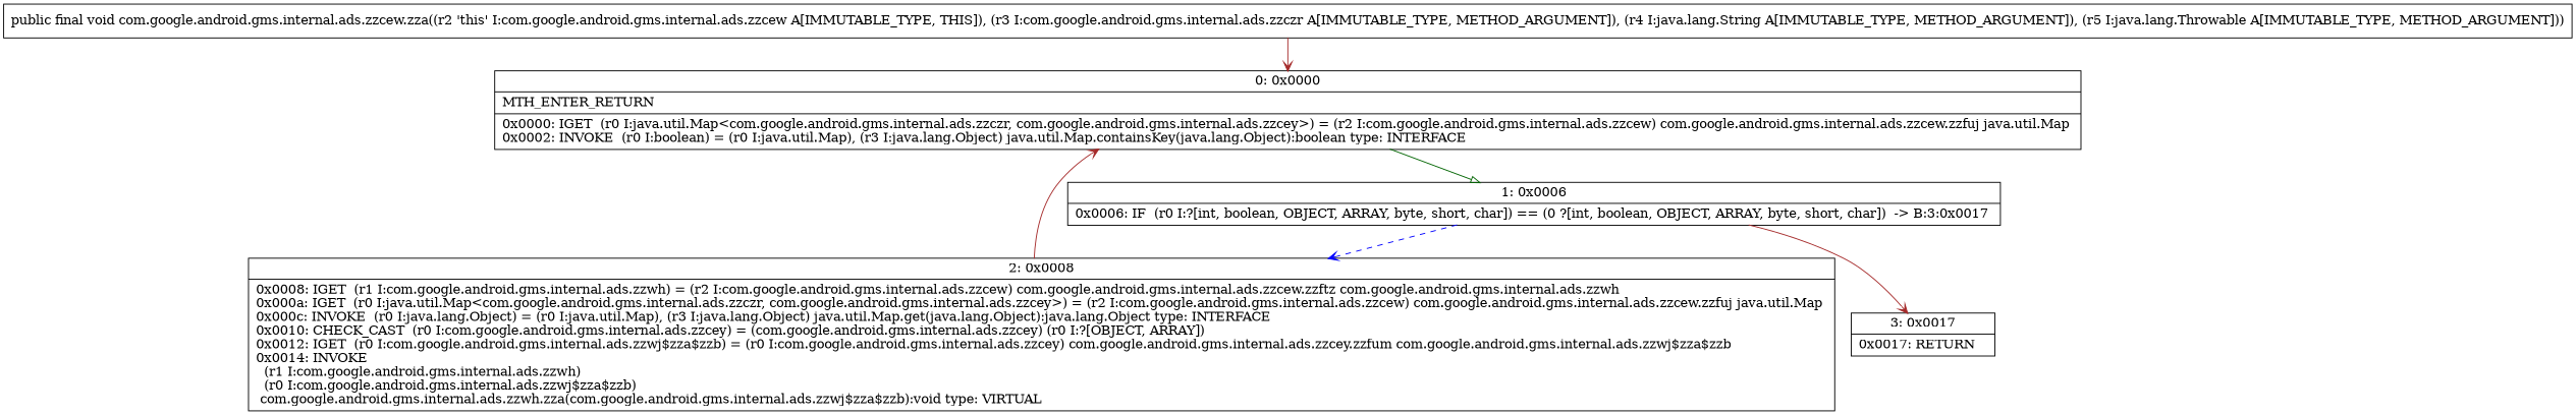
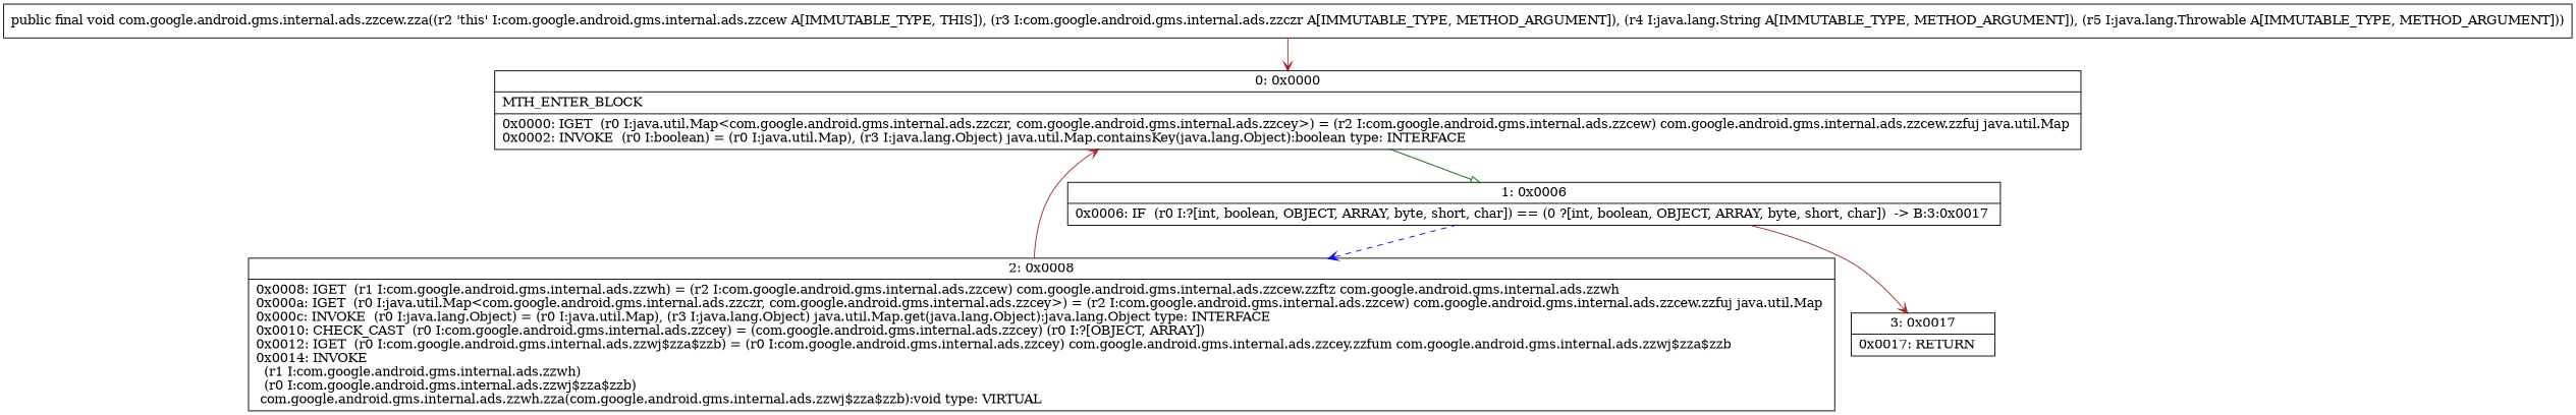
  digraph {
    node [shape=record]
    edge [arrowhead=vee color=brown]
-   n1 [label="{0\:\ 0x0000|MTH_ENTER_RETURN\l|0x0000: IGET  (r0 I:java.util.Map\<com.google.android.gms.internal.ads.zzczr, com.google.android.gms.internal.ads.zzcey\>) = (r2 I:com.google.android.gms.internal.ads.zzcew) com.google.android.gms.internal.ads.zzcew.zzfuj java.util.Map \l0x0002: INVOKE  (r0 I:boolean) = (r0 I:java.util.Map), (r3 I:java.lang.Object) java.util.Map.containsKey(java.lang.Object):boolean type: INTERFACE \l}"]
+   n1 [label="{0\:\ 0x0000|MTH_ENTER_BLOCK\l|0x0000: IGET  (r0 I:java.util.Map\<com.google.android.gms.internal.ads.zzczr, com.google.android.gms.internal.ads.zzcey\>) = (r2 I:com.google.android.gms.internal.ads.zzcew) com.google.android.gms.internal.ads.zzcew.zzfuj java.util.Map \l0x0002: INVOKE  (r0 I:boolean) = (r0 I:java.util.Map), (r3 I:java.lang.Object) java.util.Map.containsKey(java.lang.Object):boolean type: INTERFACE \l}"]
    n2 [label="{1\:\ 0x0006|0x0006: IF  (r0 I:?[int, boolean, OBJECT, ARRAY, byte, short, char]) == (0 ?[int, boolean, OBJECT, ARRAY, byte, short, char])  \-\> B:3:0x0017 \l}"]
    n3 [label="{2\:\ 0x0008|0x0008: IGET  (r1 I:com.google.android.gms.internal.ads.zzwh) = (r2 I:com.google.android.gms.internal.ads.zzcew) com.google.android.gms.internal.ads.zzcew.zzftz com.google.android.gms.internal.ads.zzwh \l0x000a: IGET  (r0 I:java.util.Map\<com.google.android.gms.internal.ads.zzczr, com.google.android.gms.internal.ads.zzcey\>) = (r2 I:com.google.android.gms.internal.ads.zzcew) com.google.android.gms.internal.ads.zzcew.zzfuj java.util.Map \l0x000c: INVOKE  (r0 I:java.lang.Object) = (r0 I:java.util.Map), (r3 I:java.lang.Object) java.util.Map.get(java.lang.Object):java.lang.Object type: INTERFACE \l0x0010: CHECK_CAST  (r0 I:com.google.android.gms.internal.ads.zzcey) = (com.google.android.gms.internal.ads.zzcey) (r0 I:?[OBJECT, ARRAY]) \l0x0012: IGET  (r0 I:com.google.android.gms.internal.ads.zzwj$zza$zzb) = (r0 I:com.google.android.gms.internal.ads.zzcey) com.google.android.gms.internal.ads.zzcey.zzfum com.google.android.gms.internal.ads.zzwj$zza$zzb \l0x0014: INVOKE  \l  (r1 I:com.google.android.gms.internal.ads.zzwh)\l  (r0 I:com.google.android.gms.internal.ads.zzwj$zza$zzb)\l com.google.android.gms.internal.ads.zzwh.zza(com.google.android.gms.internal.ads.zzwj$zza$zzb):void type: VIRTUAL \l}"]
    n4 [label="{3\:\ 0x0017|0x0017: RETURN   \l}"]
    n5 [label="{public final void com.google.android.gms.internal.ads.zzcew.zza((r2 'this' I:com.google.android.gms.internal.ads.zzcew A[IMMUTABLE_TYPE, THIS]), (r3 I:com.google.android.gms.internal.ads.zzczr A[IMMUTABLE_TYPE, METHOD_ARGUMENT]), (r4 I:java.lang.String A[IMMUTABLE_TYPE, METHOD_ARGUMENT]), (r5 I:java.lang.Throwable A[IMMUTABLE_TYPE, METHOD_ARGUMENT])) }"]
    n1 -> n2 [arrowhead=onormal color=darkgreen]
    n2 -> n3 [color=blue style=dashed]
    n2 -> n4
    n3 -> n1
    n5 -> n1
  }
